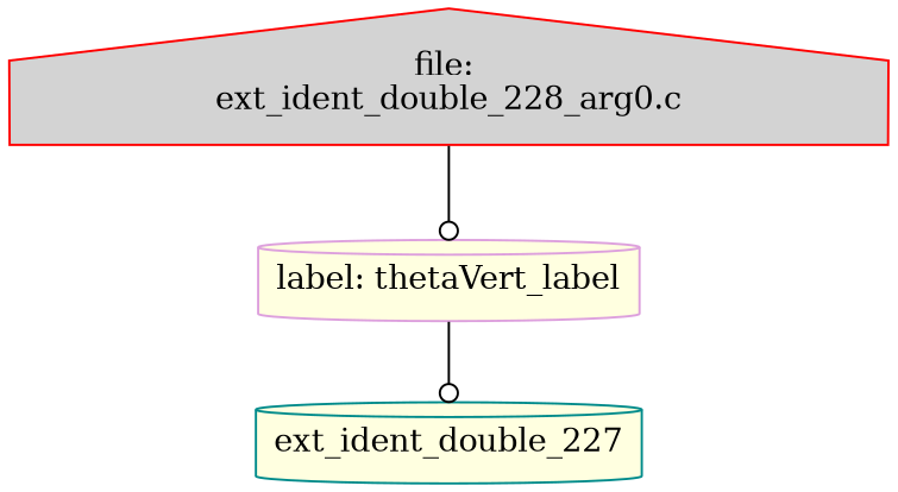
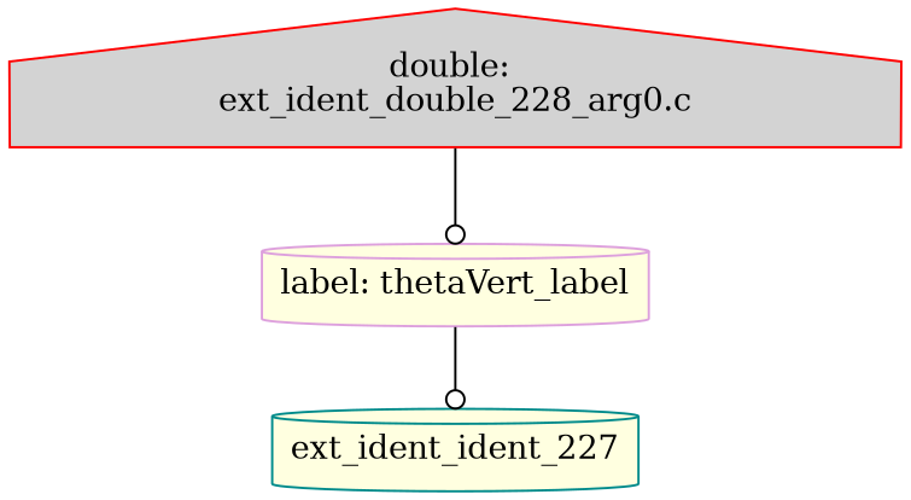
  digraph {
    node [fillcolor=lightyellow shape=cylinder style=filled]
    edge [arrowhead=odot]
-   n1 [color=red fillcolor=lightgrey label="file: \next_ident_double_228_arg0.c" shape=house]
+   n1 [color=red fillcolor=lightgrey label="double: \next_ident_double_228_arg0.c" shape=house]
    n2 [color=plum label="label: thetaVert_label"]
-   n3 [color=cyan4 label=ext_ident_double_227]
+   n3 [color=cyan4 label=ext_ident_ident_227]
    n1 -> n2
    n2 -> n3
  }
